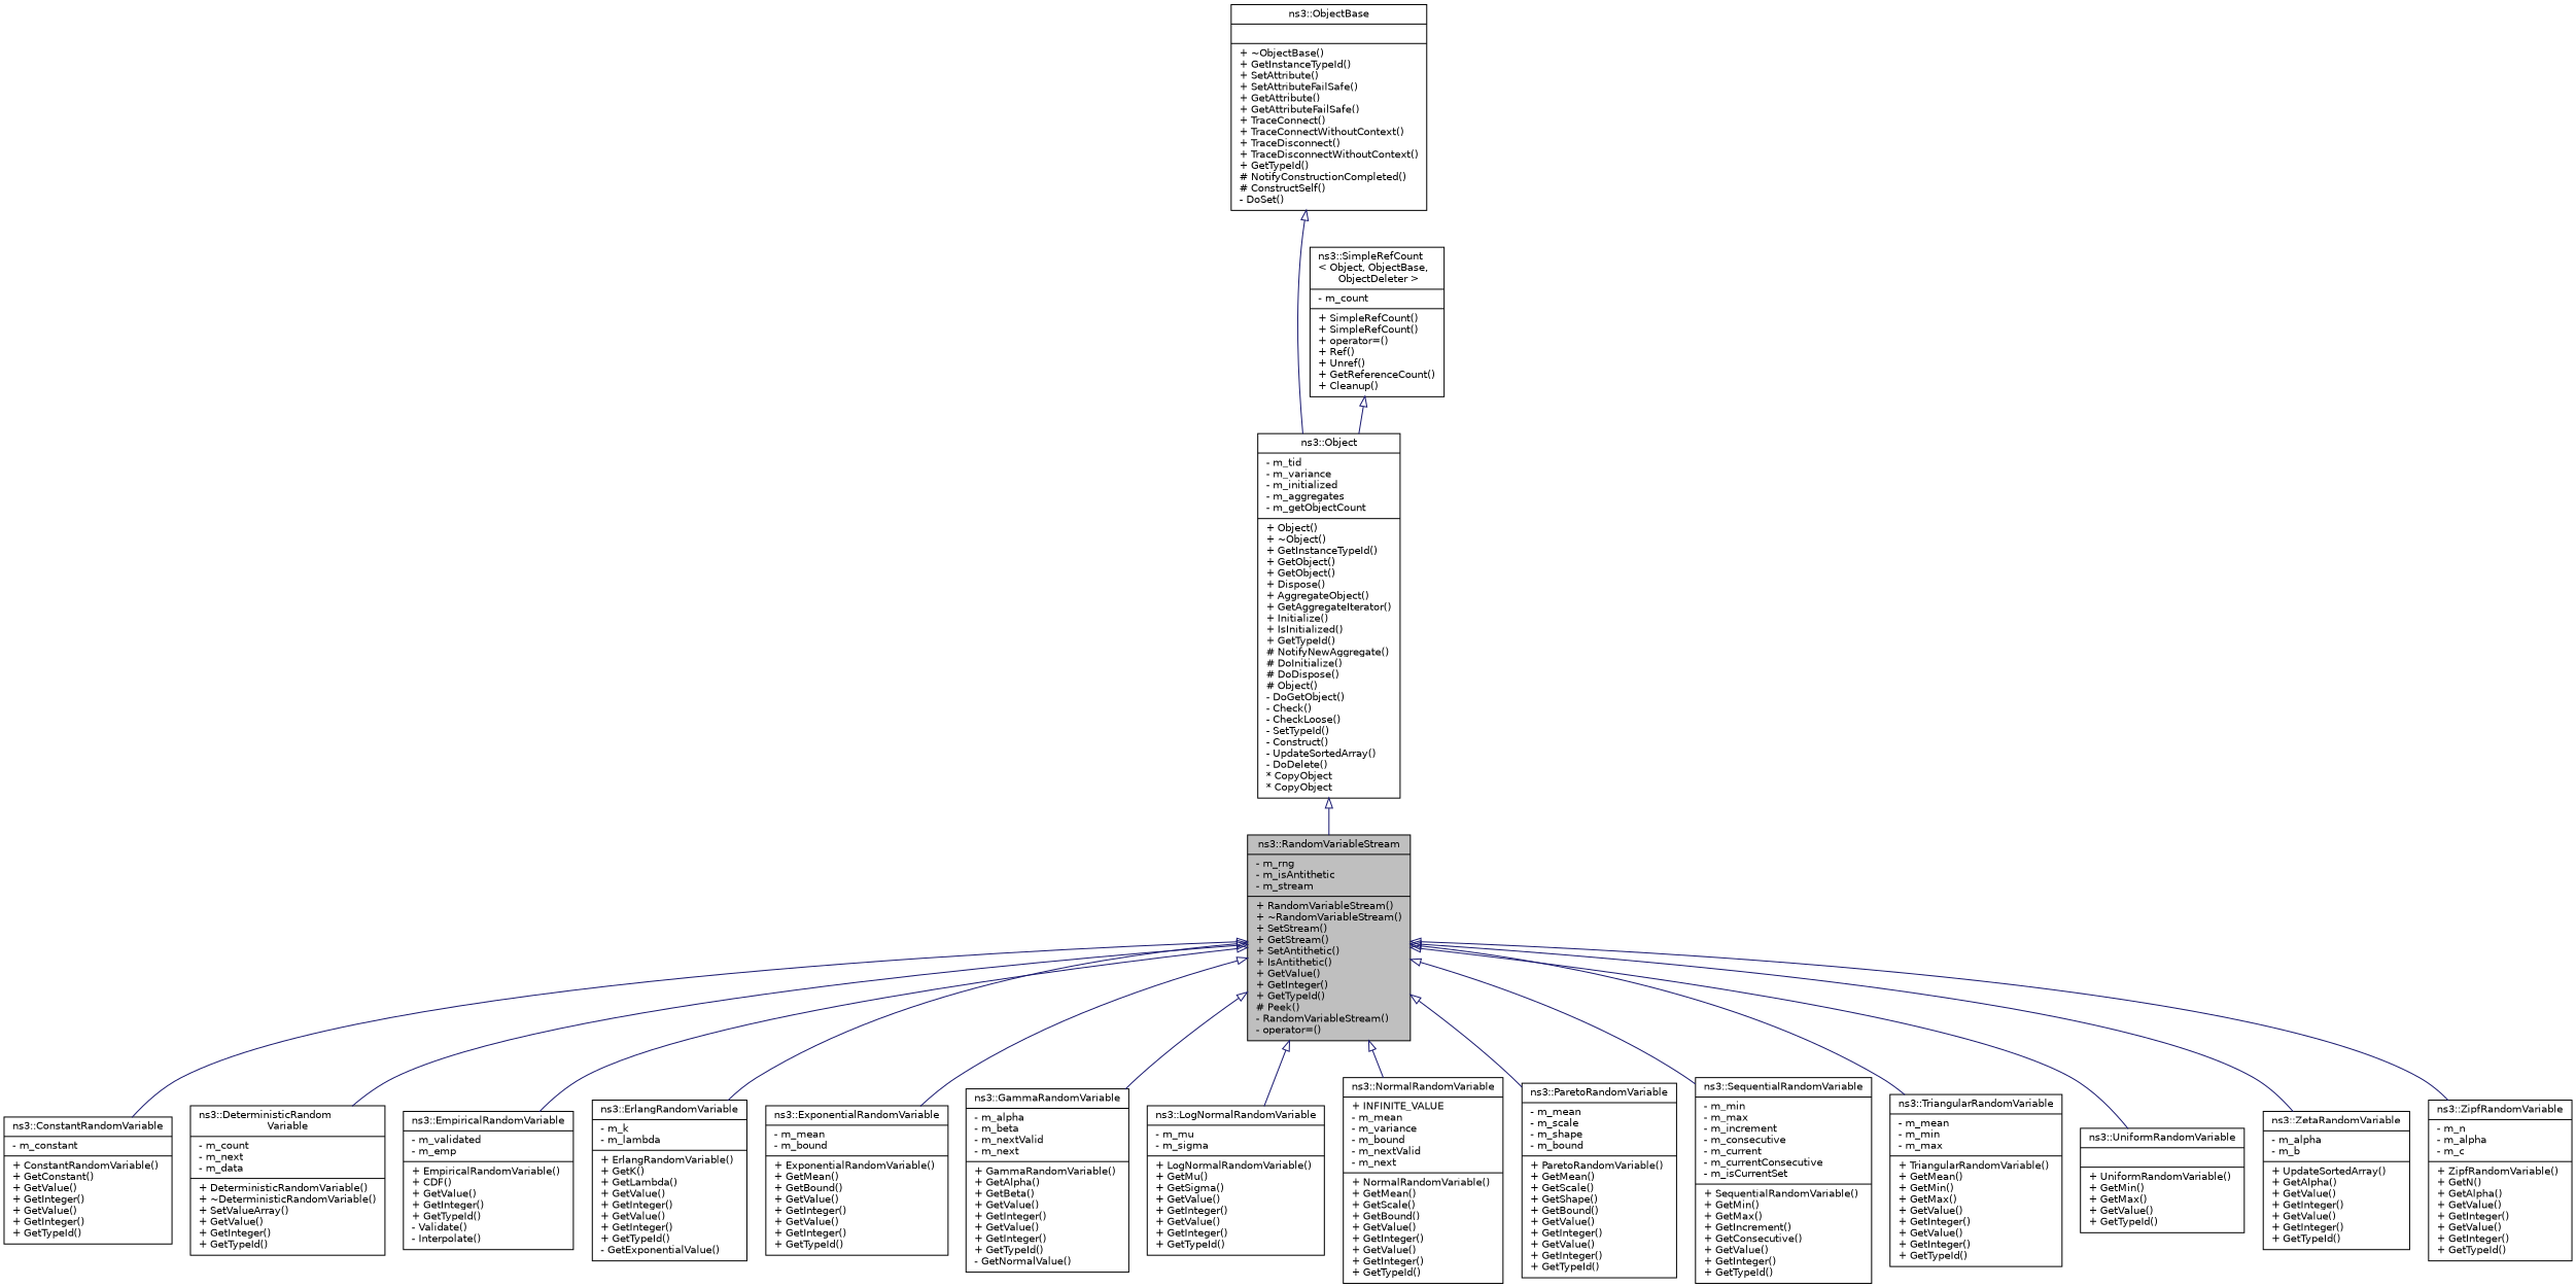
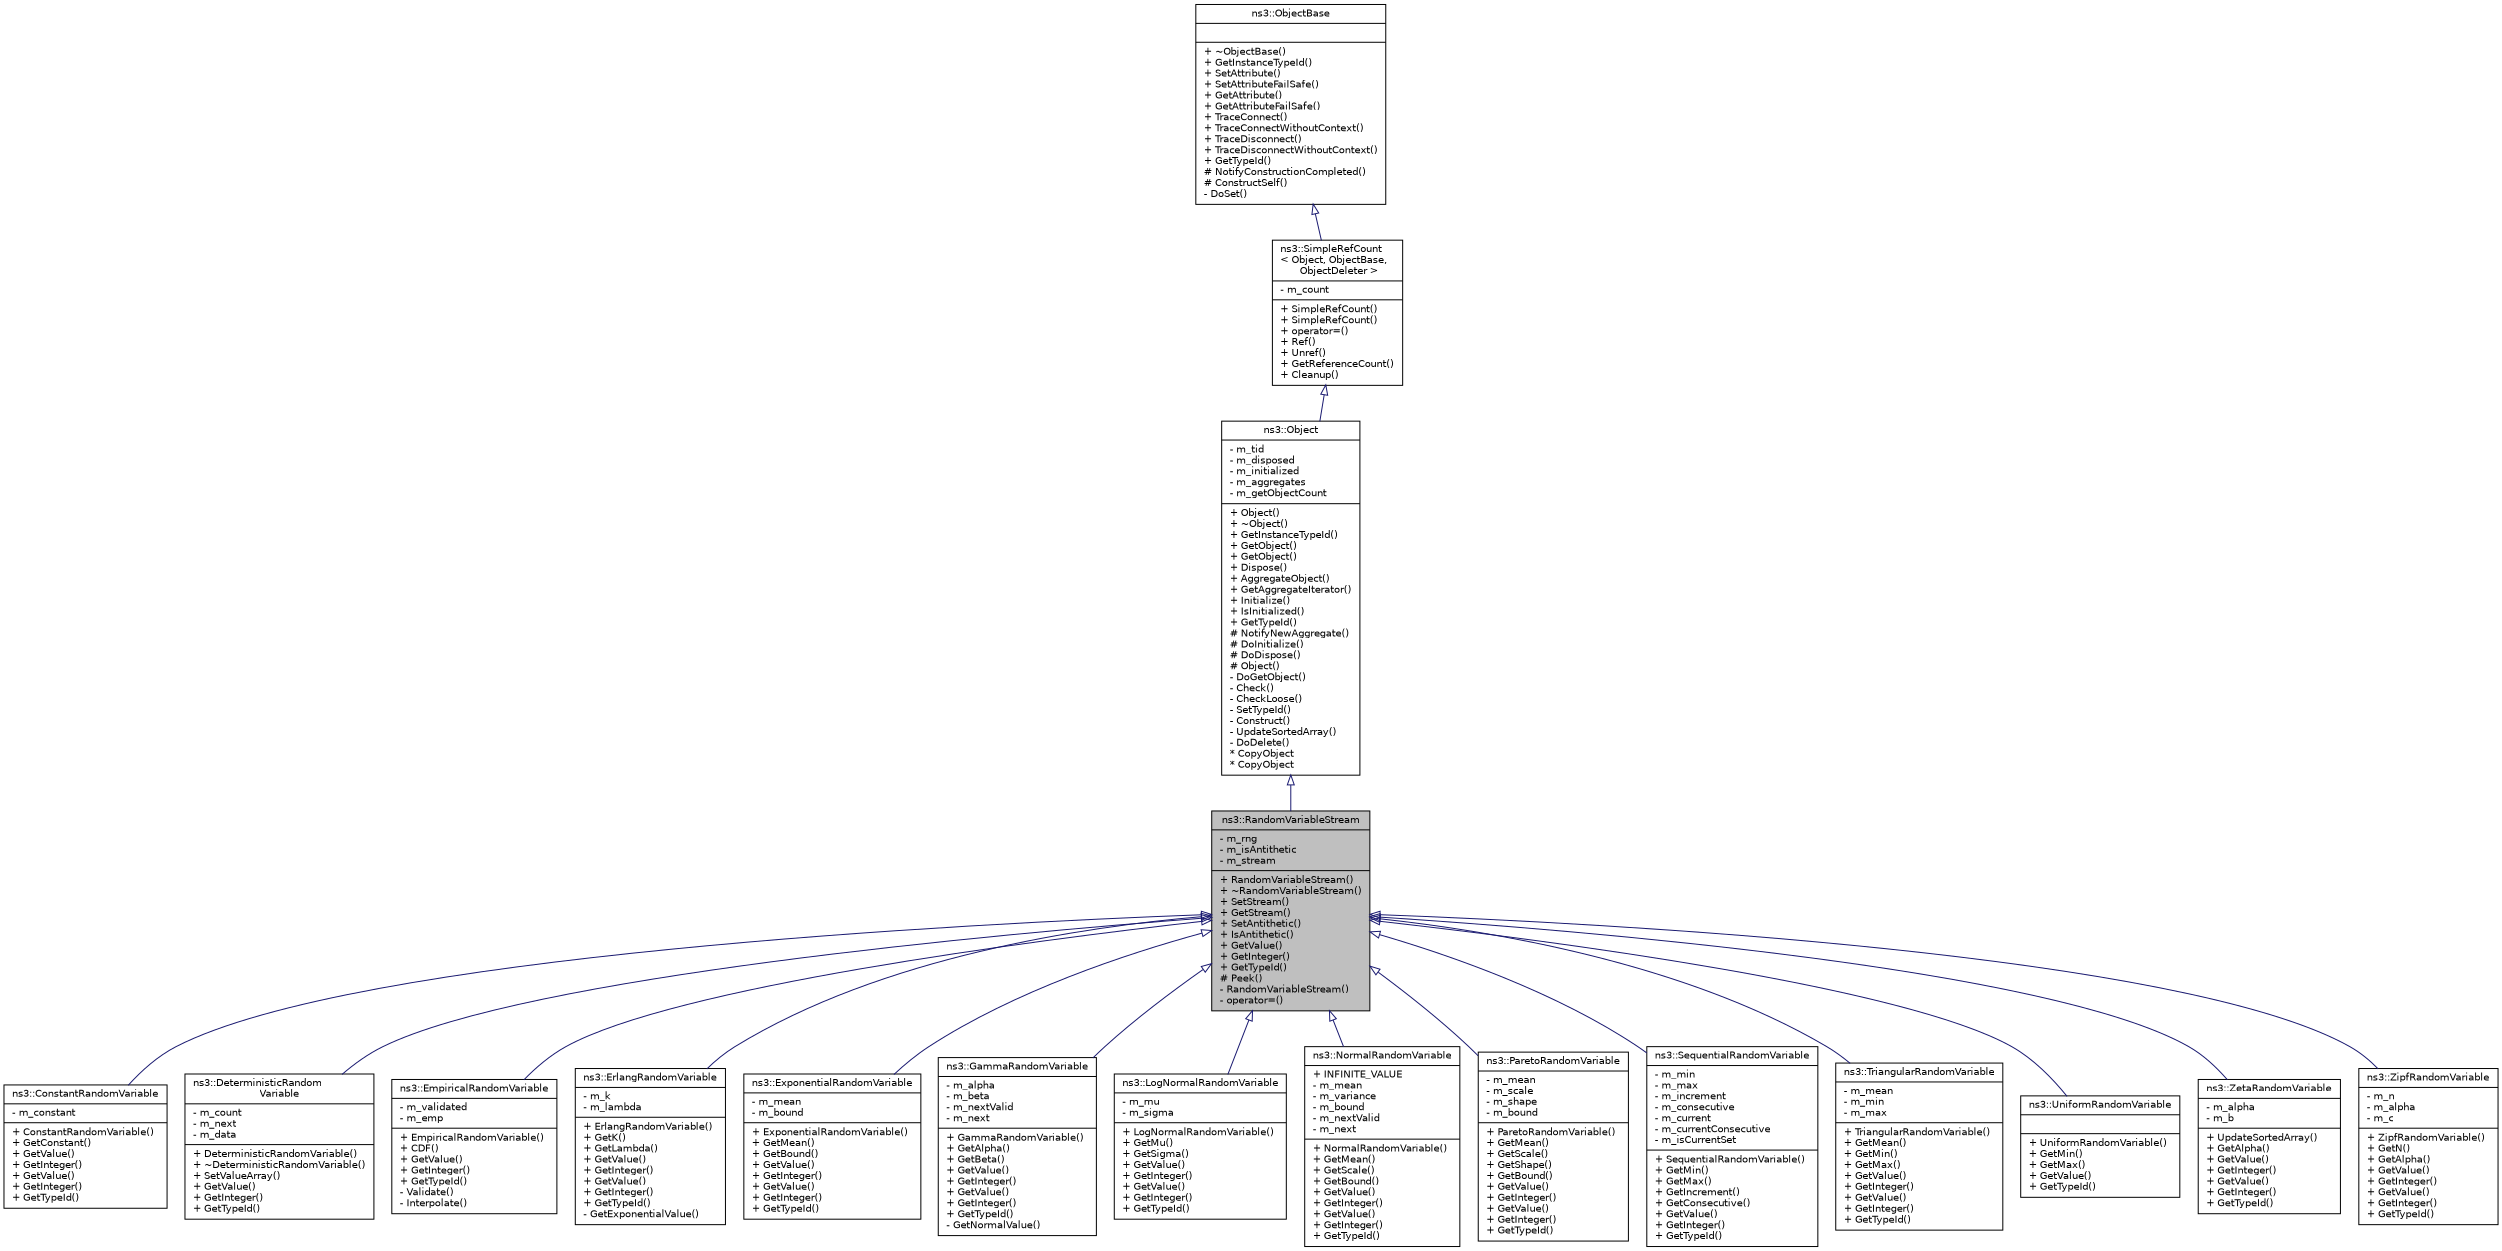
  digraph {
    node [color=black fillcolor=white fontname=Helvetica fontsize=10 shape=record style=filled]
    edge [arrowtail=onormal color=midnightblue dir=back fontname=Helvetica fontsize=10 labelfontname=Helvetica labelfontsize=10 style=solid]
    n1 [fillcolor=grey75 fontcolor=black height=0.2 label="{ns3::RandomVariableStream\n|- m_rng\l- m_isAntithetic\l- m_stream\l|+ RandomVariableStream()\l+ ~RandomVariableStream()\l+ SetStream()\l+ GetStream()\l+ SetAntithetic()\l+ IsAntithetic()\l+ GetValue()\l+ GetInteger()\l+ GetTypeId()\l# Peek()\l- RandomVariableStream()\l- operator=()\l}" width=0.4]
    n2 [height=0.2 label="{ns3::ConstantRandomVariable\n|- m_constant\l|+ ConstantRandomVariable()\l+ GetConstant()\l+ GetValue()\l+ GetInteger()\l+ GetValue()\l+ GetInteger()\l+ GetTypeId()\l}" width=0.4]
    n3 [height=0.2 label="{ns3::DeterministicRandom\lVariable\n|- m_count\l- m_next\l- m_data\l|+ DeterministicRandomVariable()\l+ ~DeterministicRandomVariable()\l+ SetValueArray()\l+ GetValue()\l+ GetInteger()\l+ GetTypeId()\l}" width=0.4]
    n4 [height=0.2 label="{ns3::EmpiricalRandomVariable\n|- m_validated\l- m_emp\l|+ EmpiricalRandomVariable()\l+ CDF()\l+ GetValue()\l+ GetInteger()\l+ GetTypeId()\l- Validate()\l- Interpolate()\l}" width=0.4]
    n5 [height=0.2 label="{ns3::ErlangRandomVariable\n|- m_k\l- m_lambda\l|+ ErlangRandomVariable()\l+ GetK()\l+ GetLambda()\l+ GetValue()\l+ GetInteger()\l+ GetValue()\l+ GetInteger()\l+ GetTypeId()\l- GetExponentialValue()\l}" width=0.4]
    n6 [height=0.2 label="{ns3::ExponentialRandomVariable\n|- m_mean\l- m_bound\l|+ ExponentialRandomVariable()\l+ GetMean()\l+ GetBound()\l+ GetValue()\l+ GetInteger()\l+ GetValue()\l+ GetInteger()\l+ GetTypeId()\l}" width=0.4]
    n7 [height=0.2 label="{ns3::GammaRandomVariable\n|- m_alpha\l- m_beta\l- m_nextValid\l- m_next\l|+ GammaRandomVariable()\l+ GetAlpha()\l+ GetBeta()\l+ GetValue()\l+ GetInteger()\l+ GetValue()\l+ GetInteger()\l+ GetTypeId()\l- GetNormalValue()\l}" width=0.4]
    n8 [height=0.2 label="{ns3::LogNormalRandomVariable\n|- m_mu\l- m_sigma\l|+ LogNormalRandomVariable()\l+ GetMu()\l+ GetSigma()\l+ GetValue()\l+ GetInteger()\l+ GetValue()\l+ GetInteger()\l+ GetTypeId()\l}" width=0.4]
    n9 [height=0.2 label="{ns3::NormalRandomVariable\n|+ INFINITE_VALUE\l- m_mean\l- m_variance\l- m_bound\l- m_nextValid\l- m_next\l|+ NormalRandomVariable()\l+ GetMean()\l+ GetScale()\l+ GetBound()\l+ GetValue()\l+ GetInteger()\l+ GetValue()\l+ GetInteger()\l+ GetTypeId()\l}" width=0.4]
    n10 [height=0.2 label="{ns3::ParetoRandomVariable\n|- m_mean\l- m_scale\l- m_shape\l- m_bound\l|+ ParetoRandomVariable()\l+ GetMean()\l+ GetScale()\l+ GetShape()\l+ GetBound()\l+ GetValue()\l+ GetInteger()\l+ GetValue()\l+ GetInteger()\l+ GetTypeId()\l}" width=0.4]
    n11 [height=0.2 label="{ns3::SequentialRandomVariable\n|- m_min\l- m_max\l- m_increment\l- m_consecutive\l- m_current\l- m_currentConsecutive\l- m_isCurrentSet\l|+ SequentialRandomVariable()\l+ GetMin()\l+ GetMax()\l+ GetIncrement()\l+ GetConsecutive()\l+ GetValue()\l+ GetInteger()\l+ GetTypeId()\l}" width=0.4]
    n12 [height=0.2 label="{ns3::TriangularRandomVariable\n|- m_mean\l- m_min\l- m_max\l|+ TriangularRandomVariable()\l+ GetMean()\l+ GetMin()\l+ GetMax()\l+ GetValue()\l+ GetInteger()\l+ GetValue()\l+ GetInteger()\l+ GetTypeId()\l}" width=0.4]
    n13 [height=0.2 label="{ns3::UniformRandomVariable\n||+ UniformRandomVariable()\l+ GetMin()\l+ GetMax()\l+ GetValue()\l+ GetTypeId()\l}" width=0.4]
    n14 [height=0.2 label="{ns3::ZetaRandomVariable\n|- m_alpha\l- m_b\l|+ UpdateSortedArray()\l+ GetAlpha()\l+ GetValue()\l+ GetInteger()\l+ GetValue()\l+ GetInteger()\l+ GetTypeId()\l}" width=0.4]
    n15 [height=0.2 label="{ns3::ZipfRandomVariable\n|- m_n\l- m_alpha\l- m_c\l|+ ZipfRandomVariable()\l+ GetN()\l+ GetAlpha()\l+ GetValue()\l+ GetInteger()\l+ GetValue()\l+ GetInteger()\l+ GetTypeId()\l}" width=0.4]
-   n16 [height=0.2 label="{ns3::Object\n|- m_tid\l- m_variance\l- m_initialized\l- m_aggregates\l- m_getObjectCount\l|+ Object()\l+ ~Object()\l+ GetInstanceTypeId()\l+ GetObject()\l+ GetObject()\l+ Dispose()\l+ AggregateObject()\l+ GetAggregateIterator()\l+ Initialize()\l+ IsInitialized()\l+ GetTypeId()\l# NotifyNewAggregate()\l# DoInitialize()\l# DoDispose()\l# Object()\l- DoGetObject()\l- Check()\l- CheckLoose()\l- SetTypeId()\l- Construct()\l- UpdateSortedArray()\l- DoDelete()\l* CopyObject\l* CopyObject\l}" width=0.4]
+   n16 [height=0.2 label="{ns3::Object\n|- m_tid\l- m_disposed\l- m_initialized\l- m_aggregates\l- m_getObjectCount\l|+ Object()\l+ ~Object()\l+ GetInstanceTypeId()\l+ GetObject()\l+ GetObject()\l+ Dispose()\l+ AggregateObject()\l+ GetAggregateIterator()\l+ Initialize()\l+ IsInitialized()\l+ GetTypeId()\l# NotifyNewAggregate()\l# DoInitialize()\l# DoDispose()\l# Object()\l- DoGetObject()\l- Check()\l- CheckLoose()\l- SetTypeId()\l- Construct()\l- UpdateSortedArray()\l- DoDelete()\l* CopyObject\l* CopyObject\l}" width=0.4]
    n17 [height=0.2 label="{ns3::SimpleRefCount\l\< Object, ObjectBase,\l ObjectDeleter \>\n|- m_count\l|+ SimpleRefCount()\l+ SimpleRefCount()\l+ operator=()\l+ Ref()\l+ Unref()\l+ GetReferenceCount()\l+ Cleanup()\l}" width=0.4]
    n18 [height=0.2 label="{ns3::ObjectBase\n||+ ~ObjectBase()\l+ GetInstanceTypeId()\l+ SetAttribute()\l+ SetAttributeFailSafe()\l+ GetAttribute()\l+ GetAttributeFailSafe()\l+ TraceConnect()\l+ TraceConnectWithoutContext()\l+ TraceDisconnect()\l+ TraceDisconnectWithoutContext()\l+ GetTypeId()\l# NotifyConstructionCompleted()\l# ConstructSelf()\l- DoSet()\l}" width=0.4]
    n1 -> n2
    n1 -> n3
    n1 -> n4
    n1 -> n5
    n1 -> n6
    n1 -> n7
    n1 -> n8
    n1 -> n9
    n1 -> n10
    n1 -> n11
    n1 -> n12
    n1 -> n13
    n1 -> n14
    n1 -> n15
    n16 -> n1
    n17 -> n16
-   n18 -> n16
+   n18 -> n17
  }
